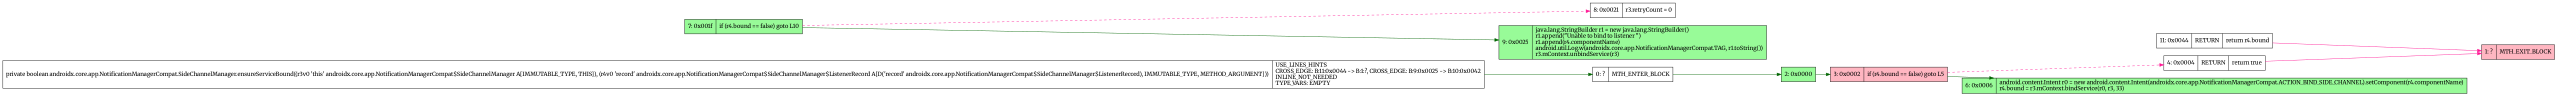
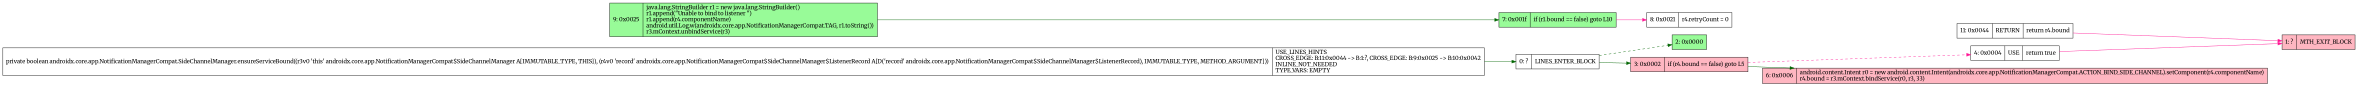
  digraph {
    fontname=Merriweather
    rankdir=LR
    node [fillcolor=white fontname=Merriweather shape=record style=filled]
    edge [color=darkgreen fontname=Merriweather]
-   n1 [label="{0\:\ ?|MTH_ENTER_BLOCK\l}"]
+   n1 [label="{0\:\ ?|LINES_ENTER_BLOCK\l}"]
    n2 [fillcolor=palegreen label="{2\:\ 0x0000}"]
    n3 [fillcolor=lightpink label="{3\:\ 0x0002|if (r4.bound == false) goto L5\l}"]
-   n4 [label="{4\:\ 0x0004|RETURN\l|return true\l}"]
-   n5 [fillcolor=palegreen label="{6\:\ 0x0006|android.content.Intent r0 = new android.content.Intent(androidx.core.app.NotificationManagerCompat.ACTION_BIND_SIDE_CHANNEL).setComponent(r4.componentName)\lr4.bound = r3.mContext.bindService(r0, r3, 33)\l}"]
+   n4 [label="{4\:\ 0x0004|USE\l|return true\l}"]
+   n5 [fillcolor=lightpink label="{6\:\ 0x0006|android.content.Intent r0 = new android.content.Intent(androidx.core.app.NotificationManagerCompat.ACTION_BIND_SIDE_CHANNEL).setComponent(r4.componentName)\lr4.bound = r3.mContext.bindService(r0, r3, 33)\l}"]
    n6 [fillcolor=lightpink label="{1\:\ ?|MTH_EXIT_BLOCK\l}"]
-   n7 [fillcolor=palegreen label="{7\:\ 0x001f|if (r4.bound == false) goto L10\l}"]
-   n8 [label="{8\:\ 0x0021|r3.retryCount = 0\l}"]
+   n7 [fillcolor=palegreen label="{7\:\ 0x001f|if (r1.bound == false) goto L10\l}"]
+   n8 [label="{8\:\ 0x0021|r4.retryCount = 0\l}"]
    n9 [fillcolor=palegreen label="{9\:\ 0x0025|java.lang.StringBuilder r1 = new java.lang.StringBuilder()\lr1.append(\"Unable to bind to listener \")\lr1.append(r4.componentName)\landroid.util.Log.w(androidx.core.app.NotificationManagerCompat.TAG, r1.toString())\lr3.mContext.unbindService(r3)\l}"]
    n10 [label="{11\:\ 0x0044|RETURN\l|return r4.bound\l}"]
    n11 [label="{private boolean androidx.core.app.NotificationManagerCompat.SideChannelManager.ensureServiceBound((r3v0 'this' androidx.core.app.NotificationManagerCompat$SideChannelManager A[IMMUTABLE_TYPE, THIS]), (r4v0 'record' androidx.core.app.NotificationManagerCompat$SideChannelManager$ListenerRecord A[D('record' androidx.core.app.NotificationManagerCompat$SideChannelManager$ListenerRecord), IMMUTABLE_TYPE, METHOD_ARGUMENT]))  | USE_LINES_HINTS\lCROSS_EDGE: B:11:0x0044 \-\> B:1:?, CROSS_EDGE: B:9:0x0025 \-\> B:10:0x0042\lINLINE_NOT_NEEDED\lTYPE_VARS: EMPTY\l}"]
-   n1 -> n2
-   n2 -> n3
+   n1 -> n2 [style=dashed]
+   n1 -> n3
    n3 -> n4 [color=deeppink style=dashed]
    n3 -> n5
    n4 -> n6 [color=deeppink]
-   n7 -> n8 [color=deeppink style=dashed]
-   n7 -> n9
+   n7 -> n8 [color=deeppink style=solid]
+   n9 -> n7
    n10 -> n6 [color=deeppink]
    n11 -> n1
  }
